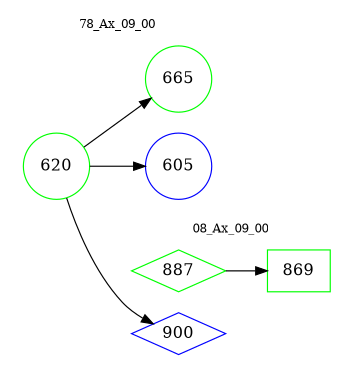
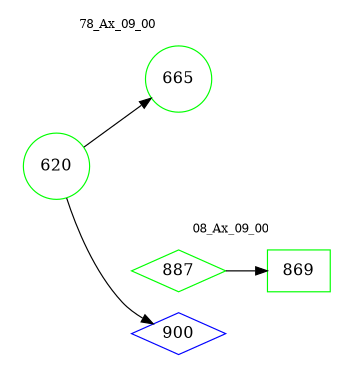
  digraph {
    fontname="DejaVu Serif"
    rankdir=LR
    node [color=green fontname="DejaVu Serif" shape=circle]
    edge [color=black fontname="DejaVu Serif"]
    n1 [label=620]
-   n2 [color=blue label=605]
    n3 [label=665]
    n4 [label=887 shape=diamond]
    n5 [label=869 shape=box]
    n6 [color=blue label=900 shape=diamond]
    subgraph cluster_1 {
      color=white
      fontsize=10
      label="78_Ax_09_00"
      n1
-     n2
      n3
    }
    subgraph cluster_2 {
      color=white
      fontsize=10
      label="08_Ax_09_00"
      n4
      n5
      n6
    }
-   n1 -> n2
    n1 -> n3
    n1 -> n6
    n4 -> n5
  }
